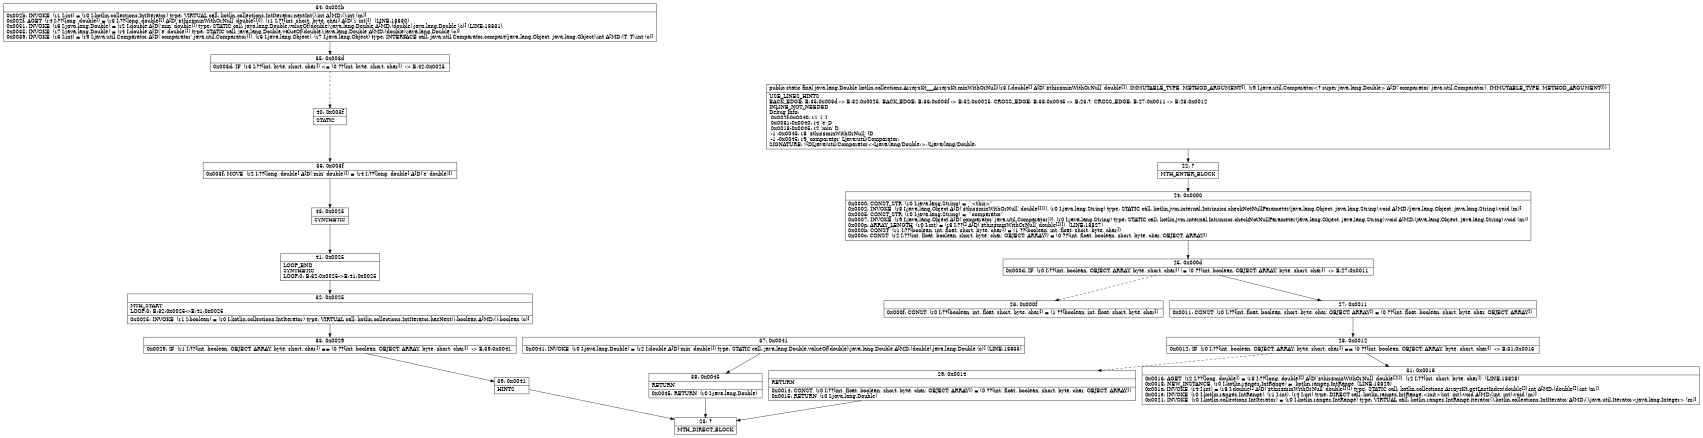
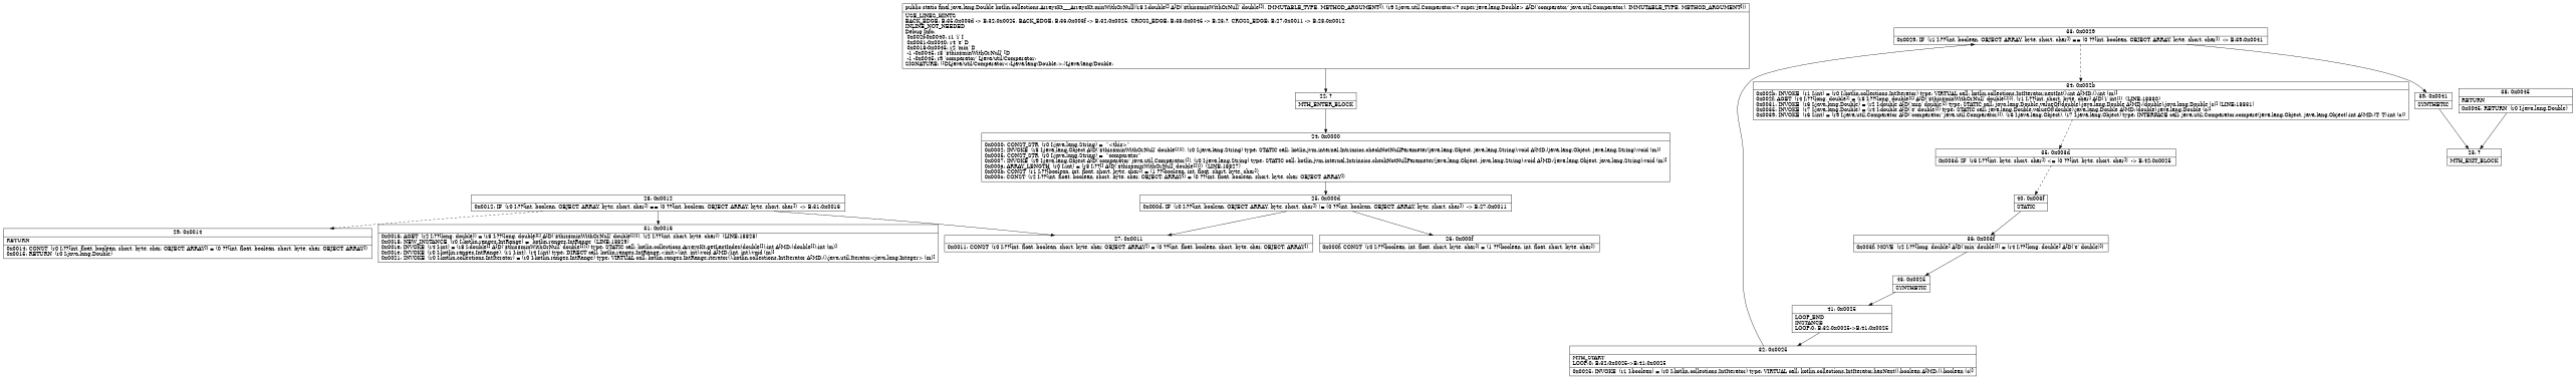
  digraph {
    node [shape=record]
    n1 [label="{22\:\ ?|MTH_ENTER_BLOCK\l}"]
    n2 [label="{24\:\ 0x0000|0x0000: CONST_STR  (r0 I:java.lang.String) =  \"\<this\>\" \l0x0002: INVOKE  (r8 I:java.lang.Object A[D('$this$minWithOrNull' double[])]), (r0 I:java.lang.String) type: STATIC call: kotlin.jvm.internal.Intrinsics.checkNotNullParameter(java.lang.Object, java.lang.String):void A[MD:(java.lang.Object, java.lang.String):void (m)]\l0x0005: CONST_STR  (r0 I:java.lang.String) =  \"comparator\" \l0x0007: INVOKE  (r9 I:java.lang.Object A[D('comparator' java.util.Comparator)]), (r0 I:java.lang.String) type: STATIC call: kotlin.jvm.internal.Intrinsics.checkNotNullParameter(java.lang.Object, java.lang.String):void A[MD:(java.lang.Object, java.lang.String):void (m)]\l0x000a: ARRAY_LENGTH  (r0 I:int) = (r8 I:??[] A[D('$this$minWithOrNull' double[])])  (LINE:18827)\l0x000b: CONST  (r1 I:??[boolean, int, float, short, byte, char]) = (1 ??[boolean, int, float, short, byte, char]) \l0x000c: CONST  (r2 I:??[int, float, boolean, short, byte, char, OBJECT, ARRAY]) = (0 ??[int, float, boolean, short, byte, char, OBJECT, ARRAY]) \l}"]
    n3 [label="{25\:\ 0x000d|0x000d: IF  (r0 I:??[int, boolean, OBJECT, ARRAY, byte, short, char]) != (0 ??[int, boolean, OBJECT, ARRAY, byte, short, char])  \-\> B:27:0x0011 \l}"]
    n4 [label="{26\:\ 0x000f|0x000f: CONST  (r0 I:??[boolean, int, float, short, byte, char]) = (1 ??[boolean, int, float, short, byte, char]) \l}"]
    n5 [label="{27\:\ 0x0011|0x0011: CONST  (r0 I:??[int, float, boolean, short, byte, char, OBJECT, ARRAY]) = (0 ??[int, float, boolean, short, byte, char, OBJECT, ARRAY]) \l}"]
    n6 [label="{28\:\ 0x0012|0x0012: IF  (r0 I:??[int, boolean, OBJECT, ARRAY, byte, short, char]) == (0 ??[int, boolean, OBJECT, ARRAY, byte, short, char])  \-\> B:31:0x0016 \l}"]
    n7 [label="{29\:\ 0x0014|RETURN\l|0x0014: CONST  (r0 I:??[int, float, boolean, short, byte, char, OBJECT, ARRAY]) = (0 ??[int, float, boolean, short, byte, char, OBJECT, ARRAY]) \l0x0015: RETURN  (r0 I:java.lang.Double) \l}"]
    n8 [label="{31\:\ 0x0016|0x0016: AGET  (r2 I:??[long, double]) = (r8 I:??[long, double][] A[D('$this$minWithOrNull' double[])]), (r2 I:??[int, short, byte, char])  (LINE:18828)\l0x0018: NEW_INSTANCE  (r0 I:kotlin.ranges.IntRange) =  kotlin.ranges.IntRange  (LINE:18829)\l0x001a: INVOKE  (r4 I:int) = (r8 I:double[] A[D('$this$minWithOrNull' double[])]) type: STATIC call: kotlin.collections.ArraysKt.getLastIndex(double[]):int A[MD:(double[]):int (m)]\l0x001e: INVOKE  (r0 I:kotlin.ranges.IntRange), (r1 I:int), (r4 I:int) type: DIRECT call: kotlin.ranges.IntRange.\<init\>(int, int):void A[MD:(int, int):void (m)]\l0x0021: INVOKE  (r0 I:kotlin.collections.IntIterator) = (r0 I:kotlin.ranges.IntRange) type: VIRTUAL call: kotlin.ranges.IntRange.iterator():kotlin.collections.IntIterator A[MD:():java.util.Iterator\<java.lang.Integer\> (m)]\l}"]
-   n9 [label="{23\:\ ?|MTH_DIRECT_BLOCK\l}"]
+   n9 [label="{23\:\ ?|MTH_EXIT_BLOCK\l}"]
    n10 [label="{32\:\ 0x0025|MTH_START\lLOOP:0: B:32:0x0025\-\>B:41:0x0025\l|0x0025: INVOKE  (r1 I:boolean) = (r0 I:kotlin.collections.IntIterator) type: VIRTUAL call: kotlin.collections.IntIterator.hasNext():boolean A[MD:():boolean (c)]\l}"]
    n11 [label="{33\:\ 0x0029|0x0029: IF  (r1 I:??[int, boolean, OBJECT, ARRAY, byte, short, char]) == (0 ??[int, boolean, OBJECT, ARRAY, byte, short, char])  \-\> B:39:0x0041 \l}"]
    n12 [label="{34\:\ 0x002b|0x002b: INVOKE  (r1 I:int) = (r0 I:kotlin.collections.IntIterator) type: VIRTUAL call: kotlin.collections.IntIterator.nextInt():int A[MD:():int (m)]\l0x002f: AGET  (r4 I:??[long, double]) = (r8 I:??[long, double][] A[D('$this$minWithOrNull' double[])]), (r1 I:??[int, short, byte, char] A[D('i' int)])  (LINE:18830)\l0x0031: INVOKE  (r6 I:java.lang.Double) = (r2 I:double A[D('min' double)]) type: STATIC call: java.lang.Double.valueOf(double):java.lang.Double A[MD:(double):java.lang.Double (c)] (LINE:18831)\l0x0035: INVOKE  (r7 I:java.lang.Double) = (r4 I:double A[D('e' double)]) type: STATIC call: java.lang.Double.valueOf(double):java.lang.Double A[MD:(double):java.lang.Double (c)]\l0x0039: INVOKE  (r6 I:int) = (r9 I:java.util.Comparator A[D('comparator' java.util.Comparator)]), (r6 I:java.lang.Object), (r7 I:java.lang.Object) type: INTERFACE call: java.util.Comparator.compare(java.lang.Object, java.lang.Object):int A[MD:(T, T):int (c)]\l}"]
-   n13 [label="{39\:\ 0x0041|HINTS\l}"]
+   n13 [label="{39\:\ 0x0041|SYNTHETIC\l}"]
    n14 [label="{35\:\ 0x003d|0x003d: IF  (r6 I:??[int, byte, short, char]) \<= (0 ??[int, byte, short, char])  \-\> B:42:0x0025 \l}"]
    n15 [label="{40\:\ 0x003f|STATIC\l}"]
    n16 [label="{36\:\ 0x003f|0x003f: MOVE  (r2 I:??[long, double] A[D('min' double)]) = (r4 I:??[long, double] A[D('e' double)]) \l}"]
    n17 [label="{43\:\ 0x0025|SYNTHETIC\l}"]
-   n18 [label="{41\:\ 0x0025|LOOP_END\lSYNTHETIC\lLOOP:0: B:32:0x0025\-\>B:41:0x0025\l}"]
-   n19 [label="{37\:\ 0x0041|0x0041: INVOKE  (r0 I:java.lang.Double) = (r2 I:double A[D('min' double)]) type: STATIC call: java.lang.Double.valueOf(double):java.lang.Double A[MD:(double):java.lang.Double (c)] (LINE:18833)\l}"]
+   n18 [label="{41\:\ 0x0025|LOOP_END\lINSTANCE\lLOOP:0: B:32:0x0025\-\>B:41:0x0025\l}"]
    n20 [label="{38\:\ 0x0045|RETURN\l|0x0045: RETURN  (r0 I:java.lang.Double) \l}"]
    n21 [label="{public static final java.lang.Double kotlin.collections.ArraysKt___ArraysKt.minWithOrNull((r8 I:double[] A[D('$this$minWithOrNull' double[]), IMMUTABLE_TYPE, METHOD_ARGUMENT]), (r9 I:java.util.Comparator\<? super java.lang.Double\> A[D('comparator' java.util.Comparator), IMMUTABLE_TYPE, METHOD_ARGUMENT]))  | USE_LINES_HINTS\lBACK_EDGE: B:35:0x003d \-\> B:32:0x0025, BACK_EDGE: B:36:0x003f \-\> B:32:0x0025, CROSS_EDGE: B:38:0x0045 \-\> B:23:?, CROSS_EDGE: B:27:0x0011 \-\> B:28:0x0012\lINLINE_NOT_NEEDED\lDebug Info:\l  0x002f\-0x0040: r1 'i' I\l  0x0031\-0x0040: r4 'e' D\l  0x0018\-0x0045: r2 'min' D\l  \-1 \-0x0045: r8 '$this$minWithOrNull' [D\l  \-1 \-0x0045: r9 'comparator' Ljava\/util\/Comparator;\lSIGNATURE: ([DLjava\/util\/Comparator\<\-Ljava\/lang\/Double;\>;)Ljava\/lang\/Double;\l}"]
    n1 -> n2
    n2 -> n3
-   n3 -> n4 [style=dashed]
+   n3 -> n4 [style=solid]
    n3 -> n5
-   n5 -> n6
+   n6 -> n5
    n6 -> n7 [style=dashed]
    n6 -> n8
-   n7 -> n9
    n10 -> n11
+   n11 -> n12 [style=dashed]
    n11 -> n13
-   n12 -> n14
+   n12 -> n14 [style=dashed]
    n13 -> n9
    n14 -> n15 [style=dashed]
    n15 -> n16
    n16 -> n17
    n17 -> n18
    n18 -> n10
-   n19 -> n20
    n20 -> n9
    n21 -> n1
  }
